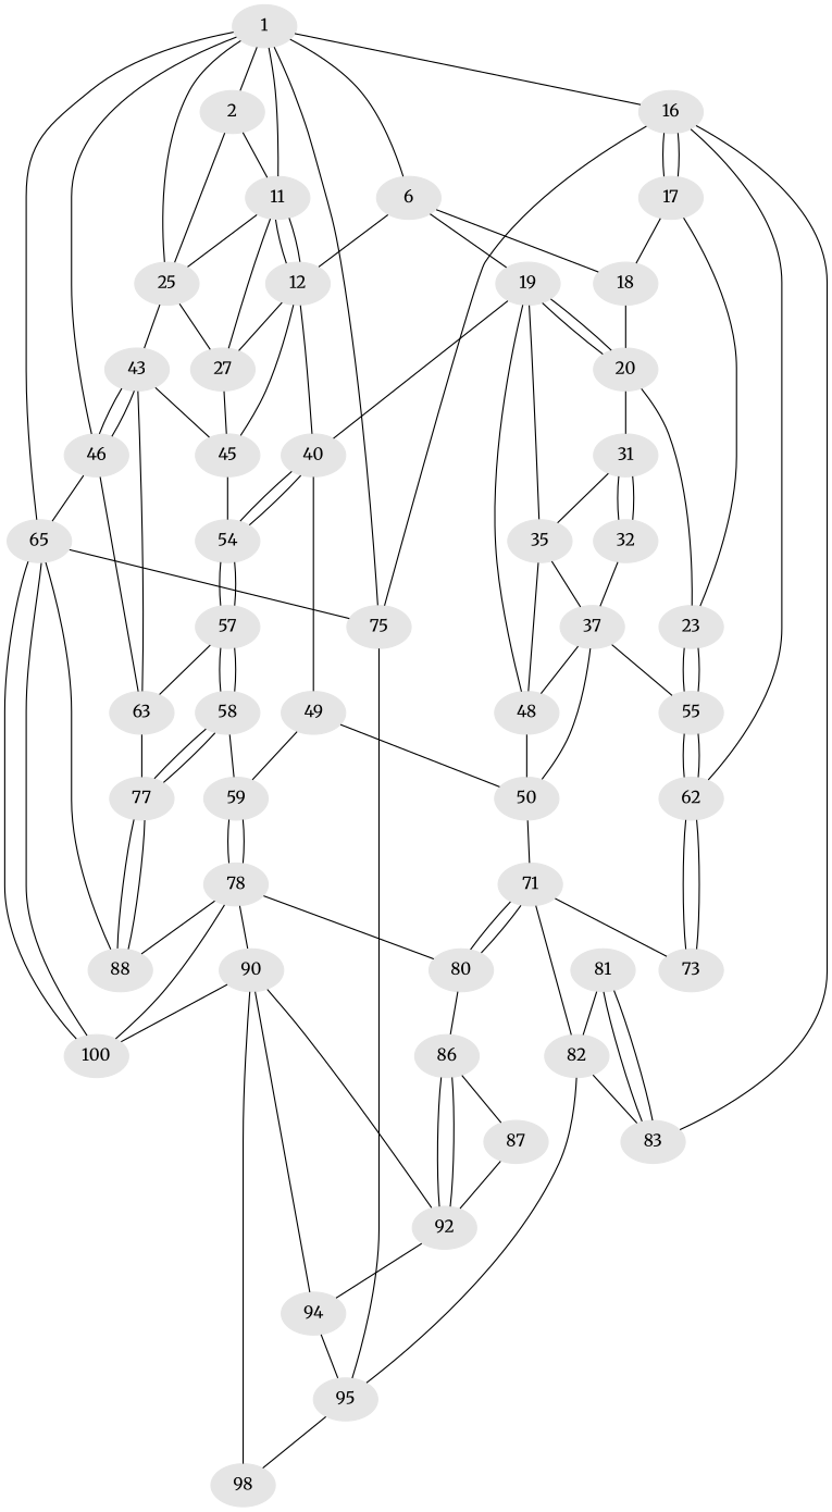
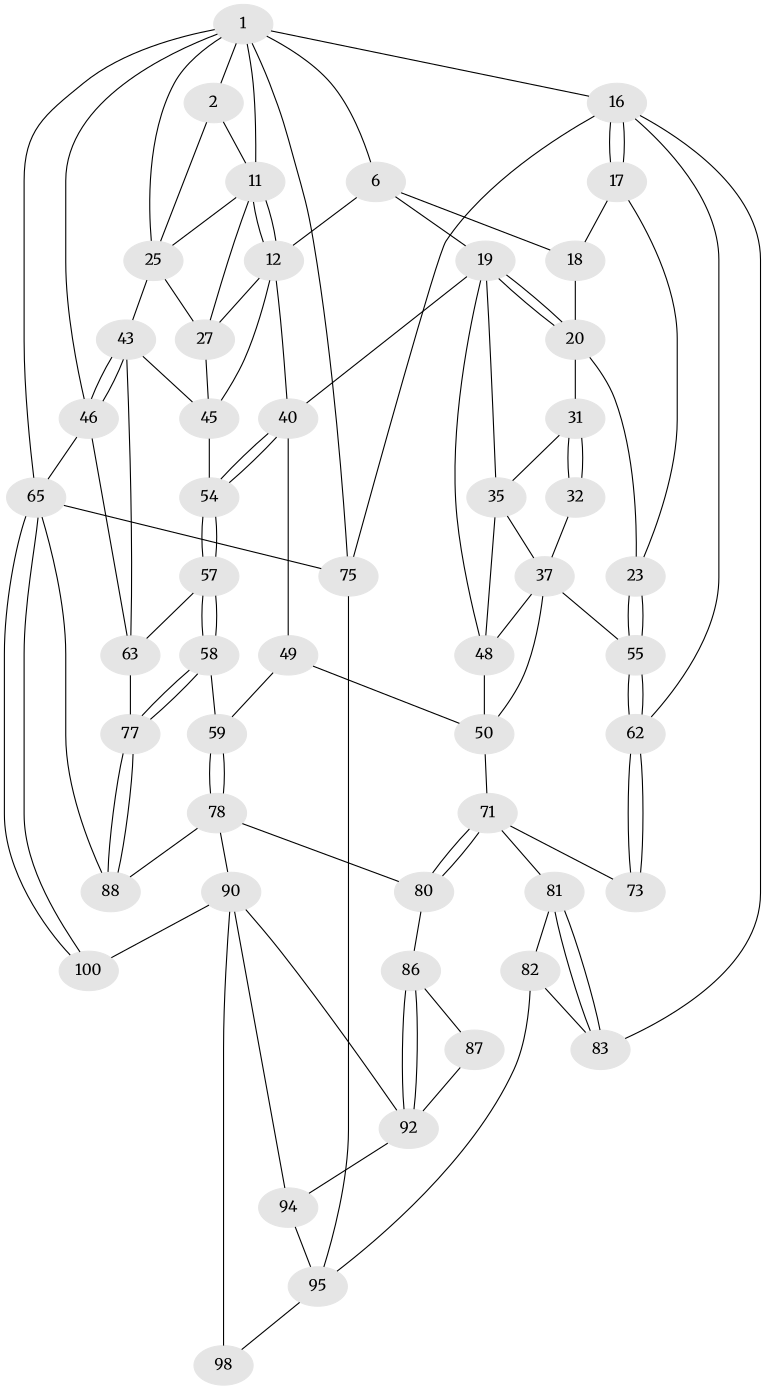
  graph {
    fontname=Merriweather
    node [color=gray90 fontname=Merriweather style=filled]
    edge [fontname=Merriweather]
    1 [super="+5+2"]
    6 [super="+13+7"]
    n3 [label=2 super="+14"]
    11 [super="+15"]
    16 [super="+61"]
    25 [super="+29"]
    46 [super="+67"]
    65 [super="+66"]
    75
    12 [super="+28"]
    18
    19 [super="+34"]
    27 [super="+33"]
    17
    62
    83
    43 [super="+44"]
    63 [super="+64+69"]
    88
    100
    95 [super="+97"]
    40 [super="+41"]
    45 [super="+47"]
    20 [super="+21"]
    35 [super="+36"]
    48 [super="+51"]
    49 [super="+60"]
    54
    23
    73
    55
    31
    37 [super="+53+38"]
    50 [super="+56"]
    32
    71 [super="+72"]
    59
    57
    77
    78 [super="+79+89"]
    80
    82 [super="+84"]
    58
    90 [super="+99+91"]
    86
    98
    92 [super="+93"]
    94
    87
    81
    1 -- 6 [weight=2]
    1 -- n3 [weight=2]
    1 -- 11
    1 -- 16
    1 -- 25
    1 -- 46
    1 -- 65
    1 -- 75
    6 -- 12
    6 -- 18
    6 -- 19
    n3 -- 11
    n3 -- 25
    11 -- 25
    11 -- 12
    11 -- 12
    11 -- 27
    16 -- 75
    16 -- 17
    16 -- 17
    16 -- 62
    16 -- 83
    25 -- 27
    25 -- 43
    46 -- 65
    46 -- 63
    65 -- 75
    65 -- 88
    65 -- 100
    65 -- 100
    75 -- 95
    12 -- 27
    12 -- 40
    12 -- 45
    18 -- 20
    19 -- 40
    19 -- 20
    19 -- 20
    19 -- 35
    19 -- 48
    27 -- 45
    17 -- 18
    17 -- 23
    62 -- 73
    62 -- 73
    43 -- 46
    43 -- 46
    43 -- 63
    43 -- 45
    63 -- 77
    95 -- 98
    40 -- 49
    40 -- 54
    40 -- 54
    45 -- 54
    20 -- 23
    20 -- 31
    35 -- 48
    35 -- 37
    48 -- 50 [weight=2]
    49 -- 50 [weight=2]
    49 -- 59
    54 -- 57
    54 -- 57
    23 -- 55
    23 -- 55
    55 -- 62
    55 -- 62
    31 -- 35
    31 -- 32
    31 -- 32
    37 -- 48
    37 -- 55
    37 -- 50
    50 -- 71
    32 -- 37
    71 -- 73
    71 -- 80
    71 -- 80
-   71 -- 82
+   71 -- 81
    59 -- 78
    59 -- 78
    57 -- 63
    57 -- 58
    57 -- 58
    77 -- 88
    77 -- 88
    78 -- 88
-   78 -- 100
    78 -- 80
    78 -- 90
    80 -- 86
    82 -- 83
    82 -- 95
    58 -- 59
    58 -- 77
    58 -- 77
    90 -- 100
    90 -- 98 [weight=2]
    90 -- 92
    90 -- 94
    86 -- 92
    86 -- 92
    86 -- 87
    92 -- 94
    94 -- 95
    87 -- 92
    81 -- 83
    81 -- 83
    81 -- 82
  }
